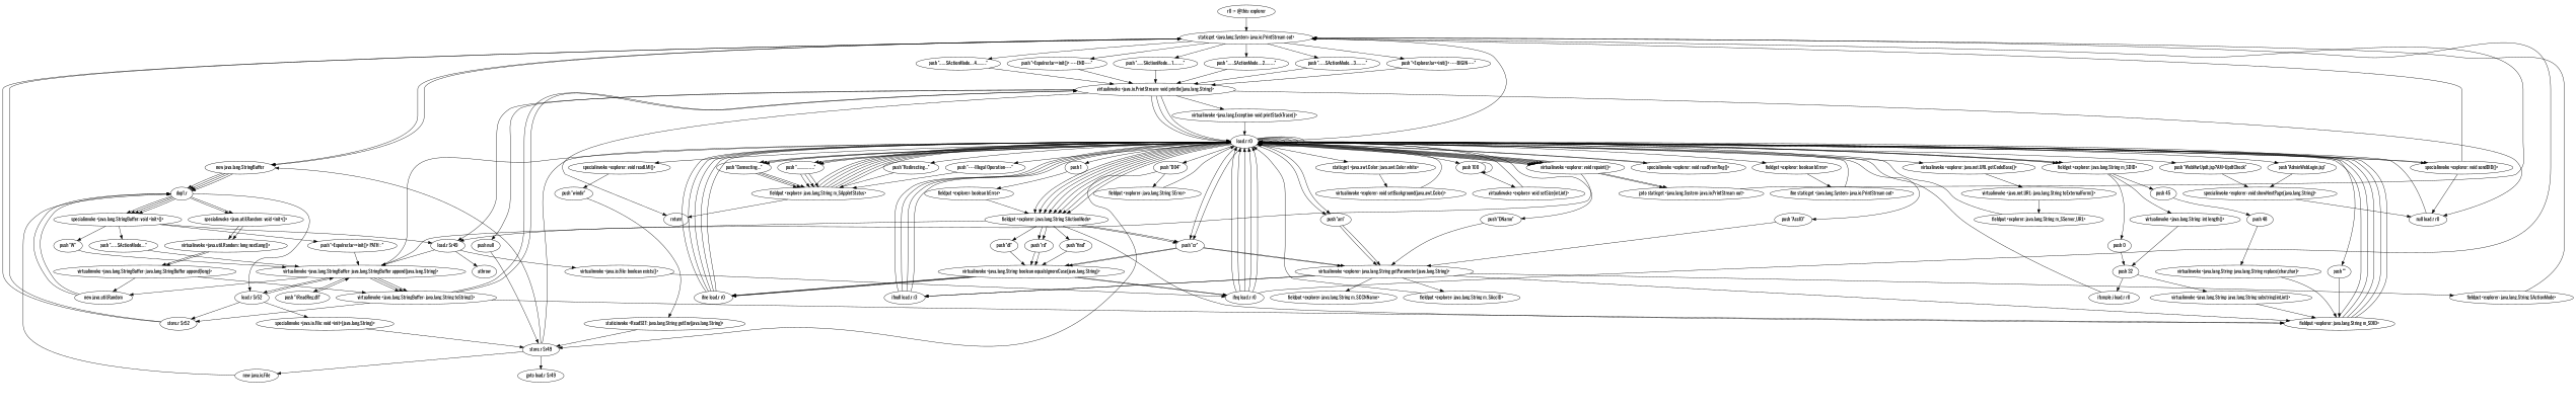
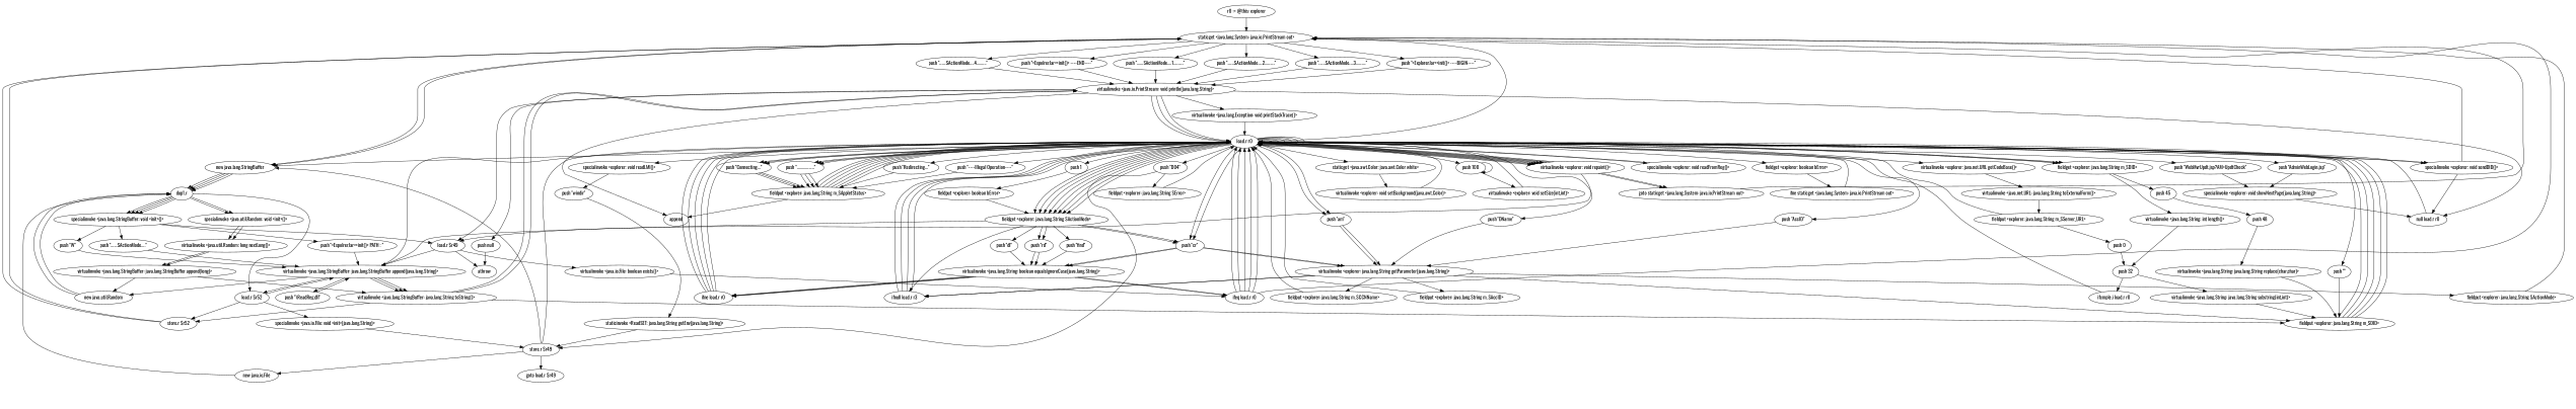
  digraph {
    fontname=Oswald
    node [fontname=Oswald]
    edge [fontname=Oswald]
    "r0 := @this: explorer"
    "staticget <java.lang.System: java.io.PrintStream out>"
    "push \"<ExplorerJar><init()> ----BIGIN----\""
    "new java.lang.StringBuffer"
    "push \"......SActionMode....4.........\""
    "push \"<ExpolrerJar><init()> ----END----\""
    "push \"......SActionMode....1.........\""
    "push \"......SActionMode....2.........\""
    "push \"......SActionMode....3.........\""
    "virtualinvoke <java.io.PrintStream: void println(java.lang.String)>"
    "dup1.r"
    "load.r r0"
-   return
+   return [label=append]
    "virtualinvoke <java.lang.Exception: void printStackTrace()>"
    "load.r $r49"
    "push null"
    n17 [label="null load.r r0"]
    "push \"Redirecting...\""
    "virtualinvoke <explorer: java.net.URL getCodeBase()>"
    "staticget <java.awt.Color: java.awt.Color white>"
    "push 100"
    "push \"am\""
    "fieldget <explorer: java.lang.String SActionMode>"
    "push \"cr\""
    "push \"----Illegal Operation----\""
    "fieldget <explorer: boolean bError>"
    "push 1"
    "push \"D04\""
    "push \"Connecting...\""
    "virtualinvoke <explorer: void repaint()>"
    "specialinvoke <explorer: void readLMI()>"
    "specialinvoke <explorer: void readFromReg()>"
    "specialinvoke <explorer: void sendDID()>"
    "push \"DName\""
    "push \"AccID\""
    "push \"................\""
    "push \"WebMvrUpdt.jsp?AM=UpdtCheck\""
    "fieldget <explorer: java.lang.String m_SDID>"
    "push \"\""
    "push \"AdminWebLogin.jsp\""
    "virtualinvoke <java.lang.StringBuffer: java.lang.StringBuffer append(java.lang.String)>"
    athrow
    "virtualinvoke <java.io.File: boolean exists()>"
    "store.r $r49"
    "fieldput <explorer: java.lang.String m_SAppletStatus>"
    "virtualinvoke <java.net.URL: java.lang.String toExternalForm()>"
    "virtualinvoke <explorer: void setBackground(java.awt.Color)>"
    "virtualinvoke <explorer: void setSize(int,int)>"
    "virtualinvoke <explorer: java.lang.String getParameter(java.lang.String)>"
    n50 [label="ifnull load.r r3"]
    "push \"dl\""
    "push \"rd\""
    "push \"find\""
    "virtualinvoke <java.lang.String: boolean equalsIgnoreCase(java.lang.String)>"
    "ifne staticget <java.lang.System: java.io.PrintStream out>"
    "fieldput <explorer: boolean bError>"
    "fieldput <explorer: java.lang.String SError>"
    "goto staticget <java.lang.System: java.io.PrintStream out>"
    "push \"windir\""
    "specialinvoke <explorer: void showNextPage(java.lang.String)>"
    "push 45"
    "virtualinvoke <java.lang.String: int length()>"
    "push 0"
    "fieldput <explorer: java.lang.String m_SDID>"
    "fieldput <explorer: java.lang.String m_SServer_URL>"
    "fieldput <explorer: java.lang.String SActionMode>"
    "fieldput <explorer: java.lang.String m_SCCNName>"
    "fieldput <explorer: java.lang.String m_SAccID>"
    "specialinvoke <java.lang.StringBuffer: void <init>()>"
    "load.r $r52"
    "specialinvoke <java.util.Random: void <init>()>"
    "push \"......SActionMode....\""
    "push \"<ExpolrerJar><init()> PATH : \""
    "push \"W\""
    "store.r $r52"
    "specialinvoke <java.io.File: void <init>(java.lang.String)>"
    "virtualinvoke <java.util.Random: long nextLong()>"
    "virtualinvoke <java.lang.StringBuffer: java.lang.String toString()>"
    "push \"\\ReadReg.dll\""
    "new java.util.Random"
    "ifne load.r r0"
    "ifeq load.r r0"
    "new java.io.File"
    "goto load.r $r49"
    "staticinvoke <ReadSET: java.lang.String getEnv(java.lang.String)>"
    "virtualinvoke <java.lang.StringBuffer: java.lang.StringBuffer append(long)>"
    "push 48"
    "push 32"
    "virtualinvoke <java.lang.String: java.lang.String replace(char,char)>"
    "ifcmple.i load.r r0"
    "virtualinvoke <java.lang.String: java.lang.String substring(int,int)>"
    "r0 := @this: explorer" -> "staticget <java.lang.System: java.io.PrintStream out>"
    "staticget <java.lang.System: java.io.PrintStream out>" -> "push \"<ExplorerJar><init()> ----BIGIN----\""
    "staticget <java.lang.System: java.io.PrintStream out>" -> "new java.lang.StringBuffer"
    "staticget <java.lang.System: java.io.PrintStream out>" -> "new java.lang.StringBuffer"
    "staticget <java.lang.System: java.io.PrintStream out>" -> "push \"......SActionMode....4.........\""
    "staticget <java.lang.System: java.io.PrintStream out>" -> "push \"<ExpolrerJar><init()> ----END----\""
    "staticget <java.lang.System: java.io.PrintStream out>" -> "push \"......SActionMode....1.........\""
    "staticget <java.lang.System: java.io.PrintStream out>" -> "push \"......SActionMode....2.........\""
    "staticget <java.lang.System: java.io.PrintStream out>" -> "push \"......SActionMode....3.........\""
    "push \"<ExplorerJar><init()> ----BIGIN----\"" -> "virtualinvoke <java.io.PrintStream: void println(java.lang.String)>"
    "new java.lang.StringBuffer" -> "dup1.r"
    "new java.lang.StringBuffer" -> "dup1.r"
    "new java.lang.StringBuffer" -> "dup1.r"
    "new java.lang.StringBuffer" -> "dup1.r"
    "push \"......SActionMode....4.........\"" -> "virtualinvoke <java.io.PrintStream: void println(java.lang.String)>"
    "push \"<ExpolrerJar><init()> ----END----\"" -> "virtualinvoke <java.io.PrintStream: void println(java.lang.String)>"
    "push \"......SActionMode....1.........\"" -> "virtualinvoke <java.io.PrintStream: void println(java.lang.String)>"
    "push \"......SActionMode....2.........\"" -> "virtualinvoke <java.io.PrintStream: void println(java.lang.String)>"
    "push \"......SActionMode....3.........\"" -> "virtualinvoke <java.io.PrintStream: void println(java.lang.String)>"
    "virtualinvoke <java.io.PrintStream: void println(java.lang.String)>" -> "load.r r0"
    "virtualinvoke <java.io.PrintStream: void println(java.lang.String)>" -> "load.r r0"
    "virtualinvoke <java.io.PrintStream: void println(java.lang.String)>" -> "load.r r0"
    "virtualinvoke <java.io.PrintStream: void println(java.lang.String)>" -> return
    "virtualinvoke <java.io.PrintStream: void println(java.lang.String)>" -> "virtualinvoke <java.lang.Exception: void printStackTrace()>"
    "virtualinvoke <java.io.PrintStream: void println(java.lang.String)>" -> "load.r $r49"
    "virtualinvoke <java.io.PrintStream: void println(java.lang.String)>" -> "push null"
    "virtualinvoke <java.io.PrintStream: void println(java.lang.String)>" -> n17
    "dup1.r" -> "specialinvoke <java.lang.StringBuffer: void <init>()>"
    "dup1.r" -> "specialinvoke <java.lang.StringBuffer: void <init>()>"
    "dup1.r" -> "specialinvoke <java.lang.StringBuffer: void <init>()>"
    "dup1.r" -> "specialinvoke <java.lang.StringBuffer: void <init>()>"
    "dup1.r" -> "load.r $r52"
    "dup1.r" -> "specialinvoke <java.util.Random: void <init>()>"
    "dup1.r" -> "specialinvoke <java.util.Random: void <init>()>"
    "load.r r0" -> "staticget <java.lang.System: java.io.PrintStream out>"
+   "load.r r0" -> "new java.lang.StringBuffer"
    "load.r r0" -> "load.r r0"
    "load.r r0" -> "load.r r0"
    "load.r r0" -> "load.r r0"
    "load.r r0" -> "load.r r0"
    "load.r r0" -> "load.r r0"
    "load.r r0" -> "load.r r0"
    "load.r r0" -> "load.r r0"
    "load.r r0" -> "push \"Redirecting...\""
    "load.r r0" -> "virtualinvoke <explorer: java.net.URL getCodeBase()>"
    "load.r r0" -> "staticget <java.awt.Color: java.awt.Color white>"
    "load.r r0" -> "push 100"
    "load.r r0" -> "push \"am\""
    "load.r r0" -> "push \"am\""
    "load.r r0" -> "fieldget <explorer: java.lang.String SActionMode>"
    "load.r r0" -> "fieldget <explorer: java.lang.String SActionMode>"
    "load.r r0" -> "fieldget <explorer: java.lang.String SActionMode>"
    "load.r r0" -> "fieldget <explorer: java.lang.String SActionMode>"
    "load.r r0" -> "fieldget <explorer: java.lang.String SActionMode>"
    "load.r r0" -> "fieldget <explorer: java.lang.String SActionMode>"
    "load.r r0" -> "fieldget <explorer: java.lang.String SActionMode>"
    "load.r r0" -> "fieldget <explorer: java.lang.String SActionMode>"
    "load.r r0" -> "push \"cr\""
    "load.r r0" -> "push \"cr\""
    "load.r r0" -> "push \"----Illegal Operation----\""
    "load.r r0" -> "fieldget <explorer: boolean bError>"
    "load.r r0" -> "push 1"
    "load.r r0" -> "push \"D04\""
    "load.r r0" -> "push \"Connecting...\""
    "load.r r0" -> "push \"Connecting...\""
    "load.r r0" -> "push \"Connecting...\""
    "load.r r0" -> "virtualinvoke <explorer: void repaint()>"
    "load.r r0" -> "virtualinvoke <explorer: void repaint()>"
    "load.r r0" -> "virtualinvoke <explorer: void repaint()>"
    "load.r r0" -> "virtualinvoke <explorer: void repaint()>"
    "load.r r0" -> "virtualinvoke <explorer: void repaint()>"
    "load.r r0" -> "virtualinvoke <explorer: void repaint()>"
    "load.r r0" -> "specialinvoke <explorer: void readLMI()>"
    "load.r r0" -> "specialinvoke <explorer: void readFromReg()>"
    "load.r r0" -> "specialinvoke <explorer: void sendDID()>"
    "load.r r0" -> "specialinvoke <explorer: void sendDID()>"
    "load.r r0" -> "push \"DName\""
    "load.r r0" -> "push \"AccID\""
    "load.r r0" -> "push \"................\""
    "load.r r0" -> "push \"................\""
    "load.r r0" -> "push \"................\""
    "load.r r0" -> "push \"WebMvrUpdt.jsp?AM=UpdtCheck\""
    "load.r r0" -> "fieldget <explorer: java.lang.String m_SDID>"
    "load.r r0" -> "fieldget <explorer: java.lang.String m_SDID>"
    "load.r r0" -> "fieldget <explorer: java.lang.String m_SDID>"
    "load.r r0" -> "push \"\""
    "load.r r0" -> "push \"AdminWebLogin.jsp\""
    "virtualinvoke <java.lang.Exception: void printStackTrace()>" -> "load.r r0"
    "load.r $r49" -> "virtualinvoke <java.lang.StringBuffer: java.lang.StringBuffer append(java.lang.String)>"
    "load.r $r49" -> athrow
    "load.r $r49" -> "virtualinvoke <java.io.File: boolean exists()>"
-   "push null" -> "store.r $r49"
+   "push null" -> athrow
    n17 -> "load.r r0"
    "push \"Redirecting...\"" -> "fieldput <explorer: java.lang.String m_SAppletStatus>"
    "virtualinvoke <explorer: java.net.URL getCodeBase()>" -> "virtualinvoke <java.net.URL: java.lang.String toExternalForm()>"
    "staticget <java.awt.Color: java.awt.Color white>" -> "virtualinvoke <explorer: void setBackground(java.awt.Color)>"
    "push 100" -> "push 100"
    "push 100" -> "virtualinvoke <explorer: void setSize(int,int)>"
    "push \"am\"" -> "virtualinvoke <explorer: java.lang.String getParameter(java.lang.String)>"
    "push \"am\"" -> "virtualinvoke <explorer: java.lang.String getParameter(java.lang.String)>"
    "fieldget <explorer: java.lang.String SActionMode>" -> "push \"cr\""
    "fieldget <explorer: java.lang.String SActionMode>" -> "push \"cr\""
    "fieldget <explorer: java.lang.String SActionMode>" -> "virtualinvoke <java.lang.StringBuffer: java.lang.StringBuffer append(java.lang.String)>"
-   "fieldget <explorer: java.lang.String SActionMode>" -> "fieldput <explorer: java.lang.String m_SDID>"
+   "fieldget <explorer: java.lang.String SActionMode>" -> n50
    "fieldget <explorer: java.lang.String SActionMode>" -> "push \"dl\""
    "fieldget <explorer: java.lang.String SActionMode>" -> "push \"rd\""
    "fieldget <explorer: java.lang.String SActionMode>" -> "push \"rd\""
    "fieldget <explorer: java.lang.String SActionMode>" -> "push \"find\""
    "push \"cr\"" -> "virtualinvoke <explorer: java.lang.String getParameter(java.lang.String)>"
    "push \"cr\"" -> "virtualinvoke <explorer: java.lang.String getParameter(java.lang.String)>"
    "push \"cr\"" -> "virtualinvoke <java.lang.String: boolean equalsIgnoreCase(java.lang.String)>"
    "push \"cr\"" -> "virtualinvoke <java.lang.String: boolean equalsIgnoreCase(java.lang.String)>"
    "push \"----Illegal Operation----\"" -> "fieldput <explorer: java.lang.String m_SAppletStatus>"
    "fieldget <explorer: boolean bError>" -> "ifne staticget <java.lang.System: java.io.PrintStream out>"
    "push 1" -> "fieldput <explorer: boolean bError>"
    "push \"D04\"" -> "store.r $r49"
    "push \"D04\"" -> "fieldput <explorer: java.lang.String SError>"
    "push \"Connecting...\"" -> "fieldput <explorer: java.lang.String m_SAppletStatus>"
    "push \"Connecting...\"" -> "fieldput <explorer: java.lang.String m_SAppletStatus>"
    "push \"Connecting...\"" -> "fieldput <explorer: java.lang.String m_SAppletStatus>"
    "virtualinvoke <explorer: void repaint()>" -> "load.r r0"
    "virtualinvoke <explorer: void repaint()>" -> "load.r r0"
    "virtualinvoke <explorer: void repaint()>" -> "load.r r0"
    "virtualinvoke <explorer: void repaint()>" -> "load.r $r49"
    "virtualinvoke <explorer: void repaint()>" -> "goto staticget <java.lang.System: java.io.PrintStream out>"
    "virtualinvoke <explorer: void repaint()>" -> "goto staticget <java.lang.System: java.io.PrintStream out>"
    "specialinvoke <explorer: void readLMI()>" -> "push \"windir\""
    "specialinvoke <explorer: void readFromReg()>" -> "load.r r0"
    "specialinvoke <explorer: void sendDID()>" -> "staticget <java.lang.System: java.io.PrintStream out>"
    "specialinvoke <explorer: void sendDID()>" -> n17
    "push \"DName\"" -> "virtualinvoke <explorer: java.lang.String getParameter(java.lang.String)>"
    "push \"AccID\"" -> "virtualinvoke <explorer: java.lang.String getParameter(java.lang.String)>"
    "push \"................\"" -> "fieldput <explorer: java.lang.String m_SAppletStatus>"
    "push \"................\"" -> "fieldput <explorer: java.lang.String m_SAppletStatus>"
    "push \"................\"" -> "fieldput <explorer: java.lang.String m_SAppletStatus>"
    "push \"WebMvrUpdt.jsp?AM=UpdtCheck\"" -> "specialinvoke <explorer: void showNextPage(java.lang.String)>"
    "fieldget <explorer: java.lang.String m_SDID>" -> "push 45"
    "fieldget <explorer: java.lang.String m_SDID>" -> "virtualinvoke <java.lang.String: int length()>"
-   "fieldget <explorer: java.lang.String m_SDID>" -> "push 0"
+   "fieldput <explorer: java.lang.String m_SServer_URL>" -> "push 0"
    "push \"\"" -> "fieldput <explorer: java.lang.String m_SDID>"
    "push \"AdminWebLogin.jsp\"" -> "specialinvoke <explorer: void showNextPage(java.lang.String)>"
    "virtualinvoke <java.lang.StringBuffer: java.lang.StringBuffer append(java.lang.String)>" -> "load.r r0"
    "virtualinvoke <java.lang.StringBuffer: java.lang.StringBuffer append(java.lang.String)>" -> "load.r $r52"
    "virtualinvoke <java.lang.StringBuffer: java.lang.StringBuffer append(java.lang.String)>" -> "virtualinvoke <java.lang.StringBuffer: java.lang.String toString()>"
    "virtualinvoke <java.lang.StringBuffer: java.lang.StringBuffer append(java.lang.String)>" -> "virtualinvoke <java.lang.StringBuffer: java.lang.String toString()>"
    "virtualinvoke <java.lang.StringBuffer: java.lang.StringBuffer append(java.lang.String)>" -> "virtualinvoke <java.lang.StringBuffer: java.lang.String toString()>"
    "virtualinvoke <java.lang.StringBuffer: java.lang.StringBuffer append(java.lang.String)>" -> "push \"\\ReadReg.dll\""
    "virtualinvoke <java.lang.StringBuffer: java.lang.StringBuffer append(java.lang.String)>" -> "new java.util.Random"
    "virtualinvoke <java.io.File: boolean exists()>" -> "ifeq load.r r0"
    "store.r $r49" -> "new java.lang.StringBuffer"
    "store.r $r49" -> "load.r r0"
    "store.r $r49" -> "new java.io.File"
    "store.r $r49" -> "goto load.r $r49"
    "fieldput <explorer: java.lang.String m_SAppletStatus>" -> "load.r r0"
    "fieldput <explorer: java.lang.String m_SAppletStatus>" -> "load.r r0"
    "fieldput <explorer: java.lang.String m_SAppletStatus>" -> "load.r r0"
    "fieldput <explorer: java.lang.String m_SAppletStatus>" -> "load.r r0"
    "fieldput <explorer: java.lang.String m_SAppletStatus>" -> "load.r r0"
    "fieldput <explorer: java.lang.String m_SAppletStatus>" -> "load.r r0"
    "fieldput <explorer: java.lang.String m_SAppletStatus>" -> "load.r r0"
    "fieldput <explorer: java.lang.String m_SAppletStatus>" -> return
    "virtualinvoke <java.net.URL: java.lang.String toExternalForm()>" -> "fieldput <explorer: java.lang.String m_SServer_URL>"
    "virtualinvoke <explorer: void setBackground(java.awt.Color)>" -> "load.r r0"
    "virtualinvoke <explorer: void setSize(int,int)>" -> "load.r r0"
    "virtualinvoke <explorer: java.lang.String getParameter(java.lang.String)>" -> n50
    "virtualinvoke <explorer: java.lang.String getParameter(java.lang.String)>" -> n50
    "virtualinvoke <explorer: java.lang.String getParameter(java.lang.String)>" -> "fieldput <explorer: java.lang.String m_SDID>"
    "virtualinvoke <explorer: java.lang.String getParameter(java.lang.String)>" -> "fieldput <explorer: java.lang.String SActionMode>"
    "virtualinvoke <explorer: java.lang.String getParameter(java.lang.String)>" -> "fieldput <explorer: java.lang.String m_SCCNName>"
    "virtualinvoke <explorer: java.lang.String getParameter(java.lang.String)>" -> "fieldput <explorer: java.lang.String m_SAccID>"
    n50 -> "load.r r0"
    n50 -> "load.r r0"
    n50 -> "load.r r0"
    n50 -> "load.r r0"
    "push \"dl\"" -> "virtualinvoke <java.lang.String: boolean equalsIgnoreCase(java.lang.String)>"
    "push \"rd\"" -> "virtualinvoke <java.lang.String: boolean equalsIgnoreCase(java.lang.String)>"
    "push \"rd\"" -> "virtualinvoke <java.lang.String: boolean equalsIgnoreCase(java.lang.String)>"
    "push \"find\"" -> "virtualinvoke <java.lang.String: boolean equalsIgnoreCase(java.lang.String)>"
    "virtualinvoke <java.lang.String: boolean equalsIgnoreCase(java.lang.String)>" -> "ifne load.r r0"
    "virtualinvoke <java.lang.String: boolean equalsIgnoreCase(java.lang.String)>" -> "ifne load.r r0"
    "virtualinvoke <java.lang.String: boolean equalsIgnoreCase(java.lang.String)>" -> "ifne load.r r0"
    "virtualinvoke <java.lang.String: boolean equalsIgnoreCase(java.lang.String)>" -> "ifne load.r r0"
    "virtualinvoke <java.lang.String: boolean equalsIgnoreCase(java.lang.String)>" -> "ifeq load.r r0"
    "virtualinvoke <java.lang.String: boolean equalsIgnoreCase(java.lang.String)>" -> "ifeq load.r r0"
    "ifne staticget <java.lang.System: java.io.PrintStream out>" -> "load.r r0"
    "fieldput <explorer: boolean bError>" -> "fieldget <explorer: java.lang.String SActionMode>"
    "fieldput <explorer: java.lang.String SError>" -> "load.r r0"
    "goto staticget <java.lang.System: java.io.PrintStream out>" -> "staticget <java.lang.System: java.io.PrintStream out>"
    "push \"windir\"" -> "staticinvoke <ReadSET: java.lang.String getEnv(java.lang.String)>"
    "specialinvoke <explorer: void showNextPage(java.lang.String)>" -> n17
    "push 45" -> "push 48"
    "virtualinvoke <java.lang.String: int length()>" -> "push 32"
    "push 0" -> "push 32"
    "fieldput <explorer: java.lang.String m_SDID>" -> "load.r r0"
    "fieldput <explorer: java.lang.String m_SDID>" -> "load.r r0"
    "fieldput <explorer: java.lang.String m_SDID>" -> "load.r r0"
    "fieldput <explorer: java.lang.String m_SDID>" -> "load.r r0"
    "fieldput <explorer: java.lang.String m_SDID>" -> "load.r r0"
    "fieldput <explorer: java.lang.String m_SServer_URL>" -> "load.r r0"
    "fieldput <explorer: java.lang.String SActionMode>" -> "staticget <java.lang.System: java.io.PrintStream out>"
+   "fieldput <explorer: java.lang.String m_SCCNName>" -> "load.r r0"
    "fieldput <explorer: java.lang.String m_SAccID>" -> "load.r r0"
    "specialinvoke <java.lang.StringBuffer: void <init>()>" -> "load.r $r49"
    "specialinvoke <java.lang.StringBuffer: void <init>()>" -> "push \"......SActionMode....\""
    "specialinvoke <java.lang.StringBuffer: void <init>()>" -> "push \"<ExpolrerJar><init()> PATH : \""
    "specialinvoke <java.lang.StringBuffer: void <init>()>" -> "push \"W\""
    "load.r $r52" -> "virtualinvoke <java.lang.StringBuffer: java.lang.StringBuffer append(java.lang.String)>"
    "load.r $r52" -> "store.r $r52"
    "load.r $r52" -> "specialinvoke <java.io.File: void <init>(java.lang.String)>"
    "specialinvoke <java.util.Random: void <init>()>" -> "virtualinvoke <java.util.Random: long nextLong()>"
    "specialinvoke <java.util.Random: void <init>()>" -> "virtualinvoke <java.util.Random: long nextLong()>"
    "push \"......SActionMode....\"" -> "virtualinvoke <java.lang.StringBuffer: java.lang.StringBuffer append(java.lang.String)>"
    "push \"<ExpolrerJar><init()> PATH : \"" -> "virtualinvoke <java.lang.StringBuffer: java.lang.StringBuffer append(java.lang.String)>"
    "push \"W\"" -> "virtualinvoke <java.lang.StringBuffer: java.lang.StringBuffer append(java.lang.String)>"
    "store.r $r52" -> "staticget <java.lang.System: java.io.PrintStream out>"
    "store.r $r52" -> "staticget <java.lang.System: java.io.PrintStream out>"
    "specialinvoke <java.io.File: void <init>(java.lang.String)>" -> "store.r $r49"
    "virtualinvoke <java.util.Random: long nextLong()>" -> "virtualinvoke <java.lang.StringBuffer: java.lang.StringBuffer append(long)>"
    "virtualinvoke <java.util.Random: long nextLong()>" -> "virtualinvoke <java.lang.StringBuffer: java.lang.StringBuffer append(long)>"
    "virtualinvoke <java.lang.StringBuffer: java.lang.String toString()>" -> "virtualinvoke <java.io.PrintStream: void println(java.lang.String)>"
    "virtualinvoke <java.lang.StringBuffer: java.lang.String toString()>" -> "virtualinvoke <java.io.PrintStream: void println(java.lang.String)>"
    "virtualinvoke <java.lang.StringBuffer: java.lang.String toString()>" -> "fieldput <explorer: java.lang.String m_SDID>"
    "virtualinvoke <java.lang.StringBuffer: java.lang.String toString()>" -> "store.r $r52"
    "push \"\\ReadReg.dll\"" -> "virtualinvoke <java.lang.StringBuffer: java.lang.StringBuffer append(java.lang.String)>"
    "new java.util.Random" -> "dup1.r"
    "new java.util.Random" -> "dup1.r"
    "ifne load.r r0" -> "load.r r0"
    "ifne load.r r0" -> "load.r r0"
    "ifne load.r r0" -> "load.r r0"
    "ifne load.r r0" -> "load.r r0"
    "ifne load.r r0" -> "load.r r0"
    "ifeq load.r r0" -> "staticget <java.lang.System: java.io.PrintStream out>"
    "ifeq load.r r0" -> "load.r r0"
    "ifeq load.r r0" -> "load.r r0"
    "ifeq load.r r0" -> "load.r r0"
    "ifeq load.r r0" -> "load.r r0"
    "ifeq load.r r0" -> "load.r r0"
    "new java.io.File" -> "dup1.r"
    "staticinvoke <ReadSET: java.lang.String getEnv(java.lang.String)>" -> "store.r $r49"
    "virtualinvoke <java.lang.StringBuffer: java.lang.StringBuffer append(long)>" -> "virtualinvoke <java.lang.StringBuffer: java.lang.String toString()>"
    "virtualinvoke <java.lang.StringBuffer: java.lang.StringBuffer append(long)>" -> "new java.util.Random"
    "push 48" -> "virtualinvoke <java.lang.String: java.lang.String replace(char,char)>"
    "push 32" -> "ifcmple.i load.r r0"
    "push 32" -> "virtualinvoke <java.lang.String: java.lang.String substring(int,int)>"
    "virtualinvoke <java.lang.String: java.lang.String replace(char,char)>" -> "fieldput <explorer: java.lang.String m_SDID>"
    "ifcmple.i load.r r0" -> "load.r r0"
    "virtualinvoke <java.lang.String: java.lang.String substring(int,int)>" -> "fieldput <explorer: java.lang.String m_SDID>"
  }
